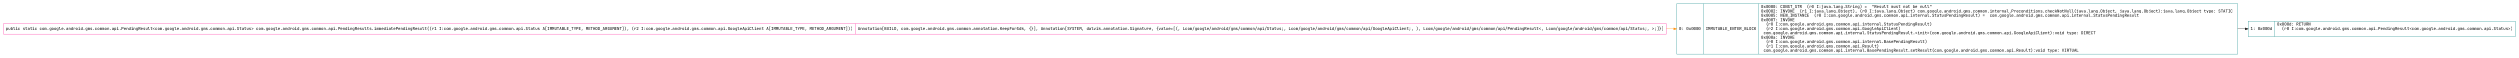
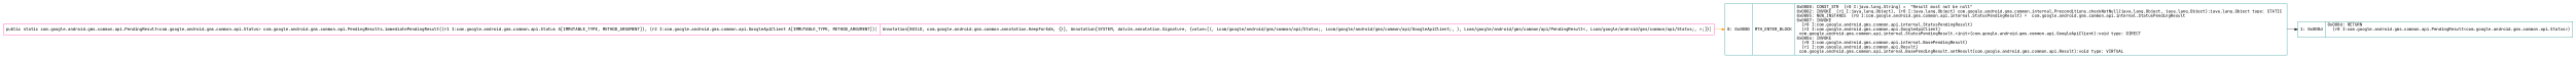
  digraph {
    rankdir=LR
    fontname="JetBrains Mono"
    node [shape=record color=teal fontname="JetBrains Mono"]
    edge [fontname="JetBrains Mono"]
-   n1 [label="{0\:\ 0x0000|IMMUTABLE_ENTER_BLOCK\l|0x0000: CONST_STR  (r0 I:java.lang.String) =  \"Result must not be null\" \l0x0002: INVOKE  (r1 I:java.lang.Object), (r0 I:java.lang.Object) com.google.android.gms.common.internal.Preconditions.checkNotNull(java.lang.Object, java.lang.Object):java.lang.Object type: STATIC \l0x0005: NEW_INSTANCE  (r0 I:com.google.android.gms.common.api.internal.StatusPendingResult) =  com.google.android.gms.common.api.internal.StatusPendingResult \l0x0007: INVOKE  \l  (r0 I:com.google.android.gms.common.api.internal.StatusPendingResult)\l  (r2 I:com.google.android.gms.common.api.GoogleApiClient)\l com.google.android.gms.common.api.internal.StatusPendingResult.\<init\>(com.google.android.gms.common.api.GoogleApiClient):void type: DIRECT \l0x000a: INVOKE  \l  (r0 I:com.google.android.gms.common.api.internal.BasePendingResult)\l  (r1 I:com.google.android.gms.common.api.Result)\l com.google.android.gms.common.api.internal.BasePendingResult.setResult(com.google.android.gms.common.api.Result):void type: VIRTUAL \l}"]
+   n1 [label="{0\:\ 0x0000|MTH_ENTER_BLOCK\l|0x0000: CONST_STR  (r0 I:java.lang.String) =  \"Result must not be null\" \l0x0002: INVOKE  (r1 I:java.lang.Object), (r0 I:java.lang.Object) com.google.android.gms.common.internal.Preconditions.checkNotNull(java.lang.Object, java.lang.Object):java.lang.Object type: STATIC \l0x0005: NEW_INSTANCE  (r0 I:com.google.android.gms.common.api.internal.StatusPendingResult) =  com.google.android.gms.common.api.internal.StatusPendingResult \l0x0007: INVOKE  \l  (r0 I:com.google.android.gms.common.api.internal.StatusPendingResult)\l  (r2 I:com.google.android.gms.common.api.GoogleApiClient)\l com.google.android.gms.common.api.internal.StatusPendingResult.\<init\>(com.google.android.gms.common.api.GoogleApiClient):void type: DIRECT \l0x000a: INVOKE  \l  (r0 I:com.google.android.gms.common.api.internal.BasePendingResult)\l  (r1 I:com.google.android.gms.common.api.Result)\l com.google.android.gms.common.api.internal.BasePendingResult.setResult(com.google.android.gms.common.api.Result):void type: VIRTUAL \l}"]
    n2 [label="{1\:\ 0x000d|0x000d: RETURN  \l  (r0 I:com.google.android.gms.common.api.PendingResult\<com.google.android.gms.common.api.Status\>)\l \l}"]
    n3 [label="{public static com.google.android.gms.common.api.PendingResult\<com.google.android.gms.common.api.Status\> com.google.android.gms.common.api.PendingResults.immediatePendingResult((r1 I:com.google.android.gms.common.api.Status A[IMMUTABLE_TYPE, METHOD_ARGUMENT]), (r2 I:com.google.android.gms.common.api.GoogleApiClient A[IMMUTABLE_TYPE, METHOD_ARGUMENT]))  | Annotation[BUILD, com.google.android.gms.common.annotation.KeepForSdk, \{\}], Annotation[SYSTEM, dalvik.annotation.Signature, \{value=[(, Lcom\/google\/android\/gms\/common\/api\/Status;, Lcom\/google\/android\/gms\/common\/api\/GoogleApiClient;, ), Lcom\/google\/android\/gms\/common\/api\/PendingResult\<, Lcom\/google\/android\/gms\/common\/api\/Status;, \>;]\}]\l}" color=deeppink]
    n1 -> n2 [color=black]
    n3 -> n1 [color=darkorange]
  }
